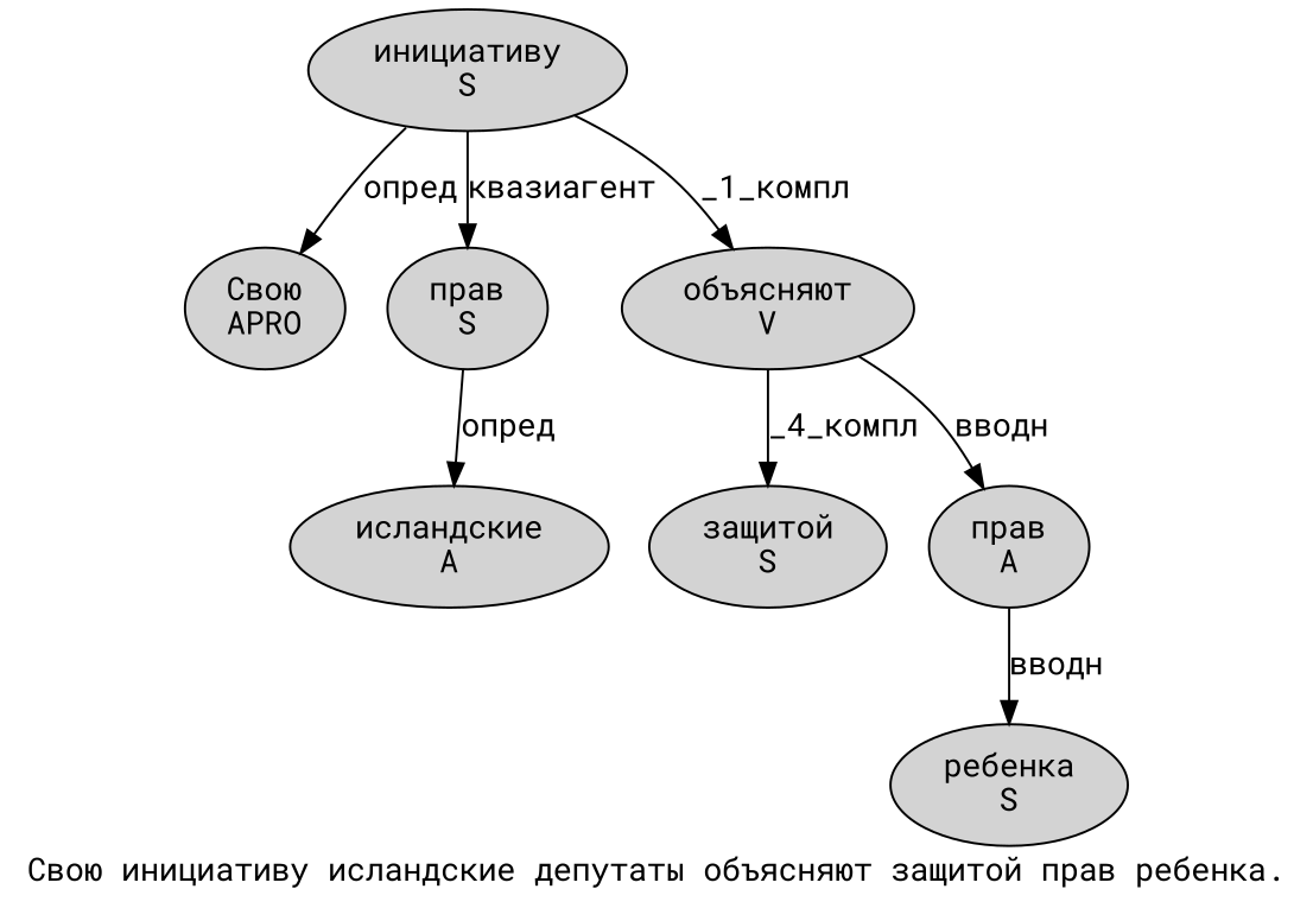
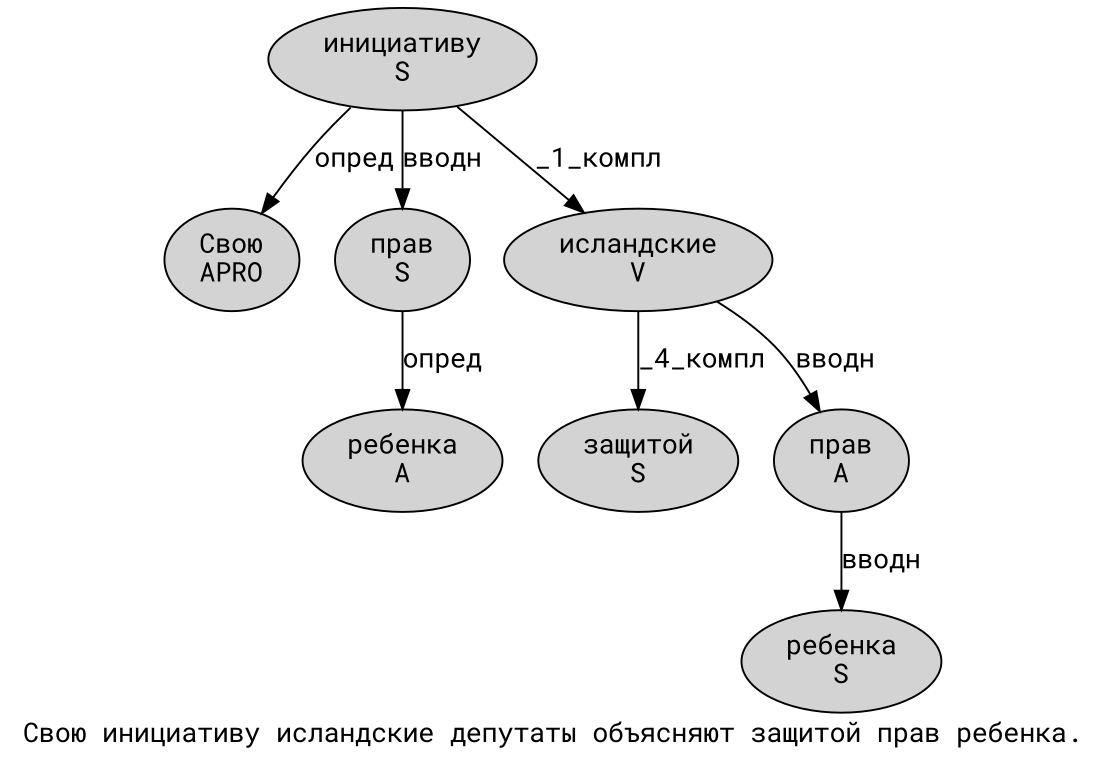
  digraph {
    fontname="Roboto Mono"
    label="Свою инициативу исландские депутаты объясняют защитой прав ребенка."
    node [fillcolor=lightgray fontname="Roboto Mono" penwidth=1 shape=ellipse style=filled]
    edge [fontname="Roboto Mono"]
    n1 [label="Свою\nAPRO"]
    n2 [label="инициативу\nS"]
    n3 [label="прав\nS"]
-   n4 [label="объясняют\nV"]
-   n5 [label="исландские\nA"]
+   n4 [label="исландские\nV"]
+   n5 [label="ребенка\nA"]
    n6 [label="защитой\nS"]
    n7 [label="прав\nA"]
    n8 [label="ребенка\nS"]
    n2 -> n1 [label="опред"]
-   n2 -> n3 [label="квазиагент"]
+   n2 -> n3 [label="вводн"]
    n2 -> n4 [label="_1_компл"]
    n3 -> n5 [label="опред"]
    n4 -> n6 [label="_4_компл"]
    n4 -> n7 [label="вводн"]
    n7 -> n8 [label="вводн"]
  }
